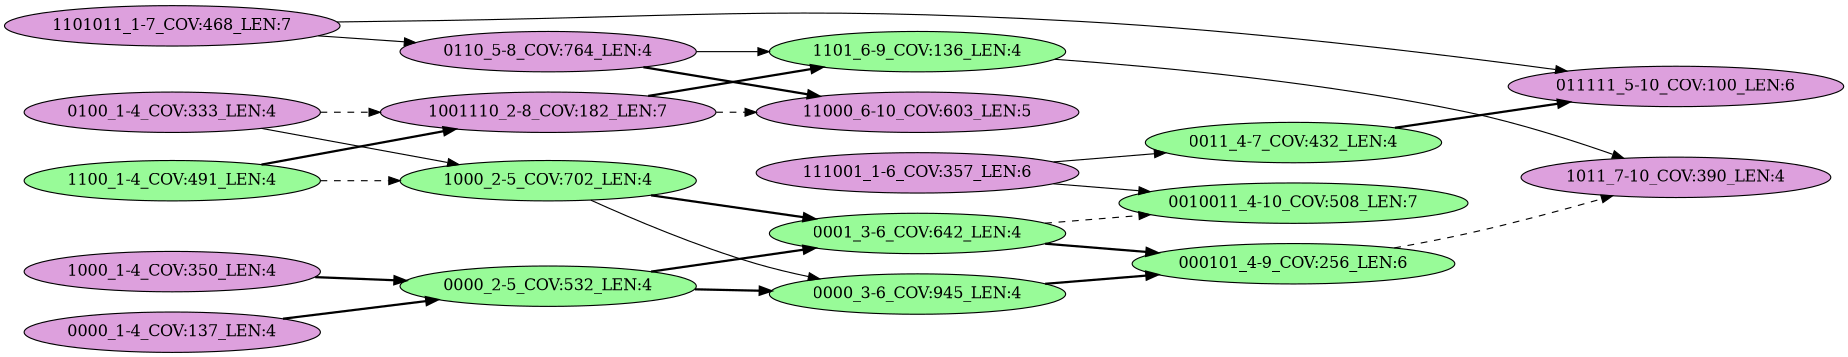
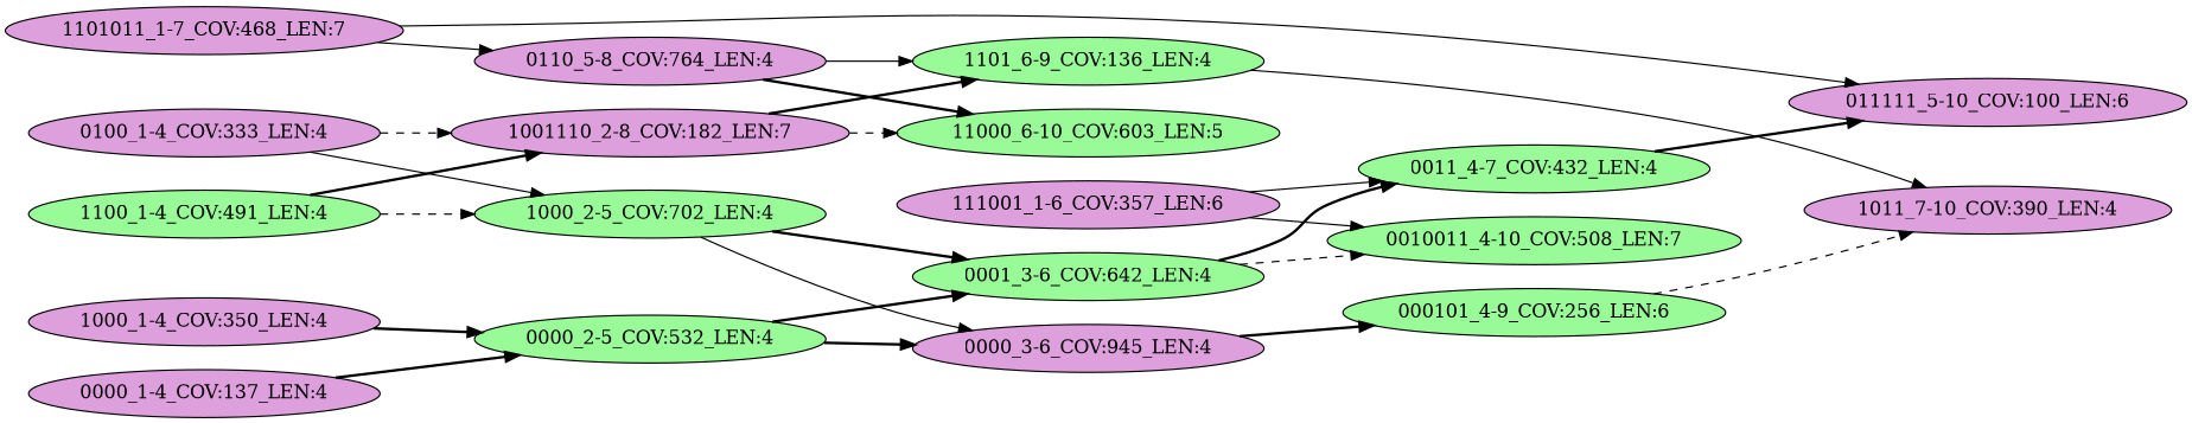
  digraph {
    rankdir=LR
    node [fillcolor=plum style=filled]
    edge [style=bold]
    "0001_3-6_COV:642_LEN:4" [fillcolor=palegreen]
    "0011_4-7_COV:432_LEN:4" [fillcolor=palegreen]
    "0010011_4-10_COV:508_LEN:7" [fillcolor=palegreen]
    "011111_5-10_COV:100_LEN:6"
    "1101_6-9_COV:136_LEN:4" [fillcolor=palegreen]
    "0110_5-8_COV:764_LEN:4"
-   "11000_6-10_COV:603_LEN:5"
+   "11000_6-10_COV:603_LEN:5" [fillcolor=palegreen]
    "1101011_1-7_COV:468_LEN:7"
    "1011_7-10_COV:390_LEN:4"
    "1001110_2-8_COV:182_LEN:7"
    "111001_1-6_COV:357_LEN:6"
    "0100_1-4_COV:333_LEN:4"
    "1000_2-5_COV:702_LEN:4" [fillcolor=palegreen]
-   "0000_3-6_COV:945_LEN:4" [fillcolor=palegreen]
+   "0000_3-6_COV:945_LEN:4"
    "000101_4-9_COV:256_LEN:6" [fillcolor=palegreen]
    "1100_1-4_COV:491_LEN:4" [fillcolor=palegreen]
    "0000_2-5_COV:532_LEN:4" [fillcolor=palegreen]
    "1000_1-4_COV:350_LEN:4"
    "0000_1-4_COV:137_LEN:4"
-   "0001_3-6_COV:642_LEN:4" -> "000101_4-9_COV:256_LEN:6"
+   "0001_3-6_COV:642_LEN:4" -> "0011_4-7_COV:432_LEN:4"
    "0001_3-6_COV:642_LEN:4" -> "0010011_4-10_COV:508_LEN:7" [style=dashed]
    "0011_4-7_COV:432_LEN:4" -> "011111_5-10_COV:100_LEN:6"
    "1101_6-9_COV:136_LEN:4" -> "1011_7-10_COV:390_LEN:4" [style=solid]
    "0110_5-8_COV:764_LEN:4" -> "1101_6-9_COV:136_LEN:4" [style=solid]
    "0110_5-8_COV:764_LEN:4" -> "11000_6-10_COV:603_LEN:5"
    "1101011_1-7_COV:468_LEN:7" -> "011111_5-10_COV:100_LEN:6" [style=solid]
    "1101011_1-7_COV:468_LEN:7" -> "0110_5-8_COV:764_LEN:4" [style=solid]
    "1001110_2-8_COV:182_LEN:7" -> "1101_6-9_COV:136_LEN:4"
    "1001110_2-8_COV:182_LEN:7" -> "11000_6-10_COV:603_LEN:5" [style=dashed]
    "111001_1-6_COV:357_LEN:6" -> "0011_4-7_COV:432_LEN:4" [style=solid]
    "111001_1-6_COV:357_LEN:6" -> "0010011_4-10_COV:508_LEN:7" [style=solid]
    "0100_1-4_COV:333_LEN:4" -> "1001110_2-8_COV:182_LEN:7" [style=dashed]
    "0100_1-4_COV:333_LEN:4" -> "1000_2-5_COV:702_LEN:4" [style=solid]
    "1000_2-5_COV:702_LEN:4" -> "0001_3-6_COV:642_LEN:4"
    "1000_2-5_COV:702_LEN:4" -> "0000_3-6_COV:945_LEN:4" [style=solid]
    "0000_3-6_COV:945_LEN:4" -> "000101_4-9_COV:256_LEN:6"
    "000101_4-9_COV:256_LEN:6" -> "1011_7-10_COV:390_LEN:4" [style=dashed]
    "1100_1-4_COV:491_LEN:4" -> "1001110_2-8_COV:182_LEN:7"
    "1100_1-4_COV:491_LEN:4" -> "1000_2-5_COV:702_LEN:4" [style=dashed]
    "0000_2-5_COV:532_LEN:4" -> "0001_3-6_COV:642_LEN:4"
    "0000_2-5_COV:532_LEN:4" -> "0000_3-6_COV:945_LEN:4"
    "1000_1-4_COV:350_LEN:4" -> "0000_2-5_COV:532_LEN:4"
    "0000_1-4_COV:137_LEN:4" -> "0000_2-5_COV:532_LEN:4"
  }
